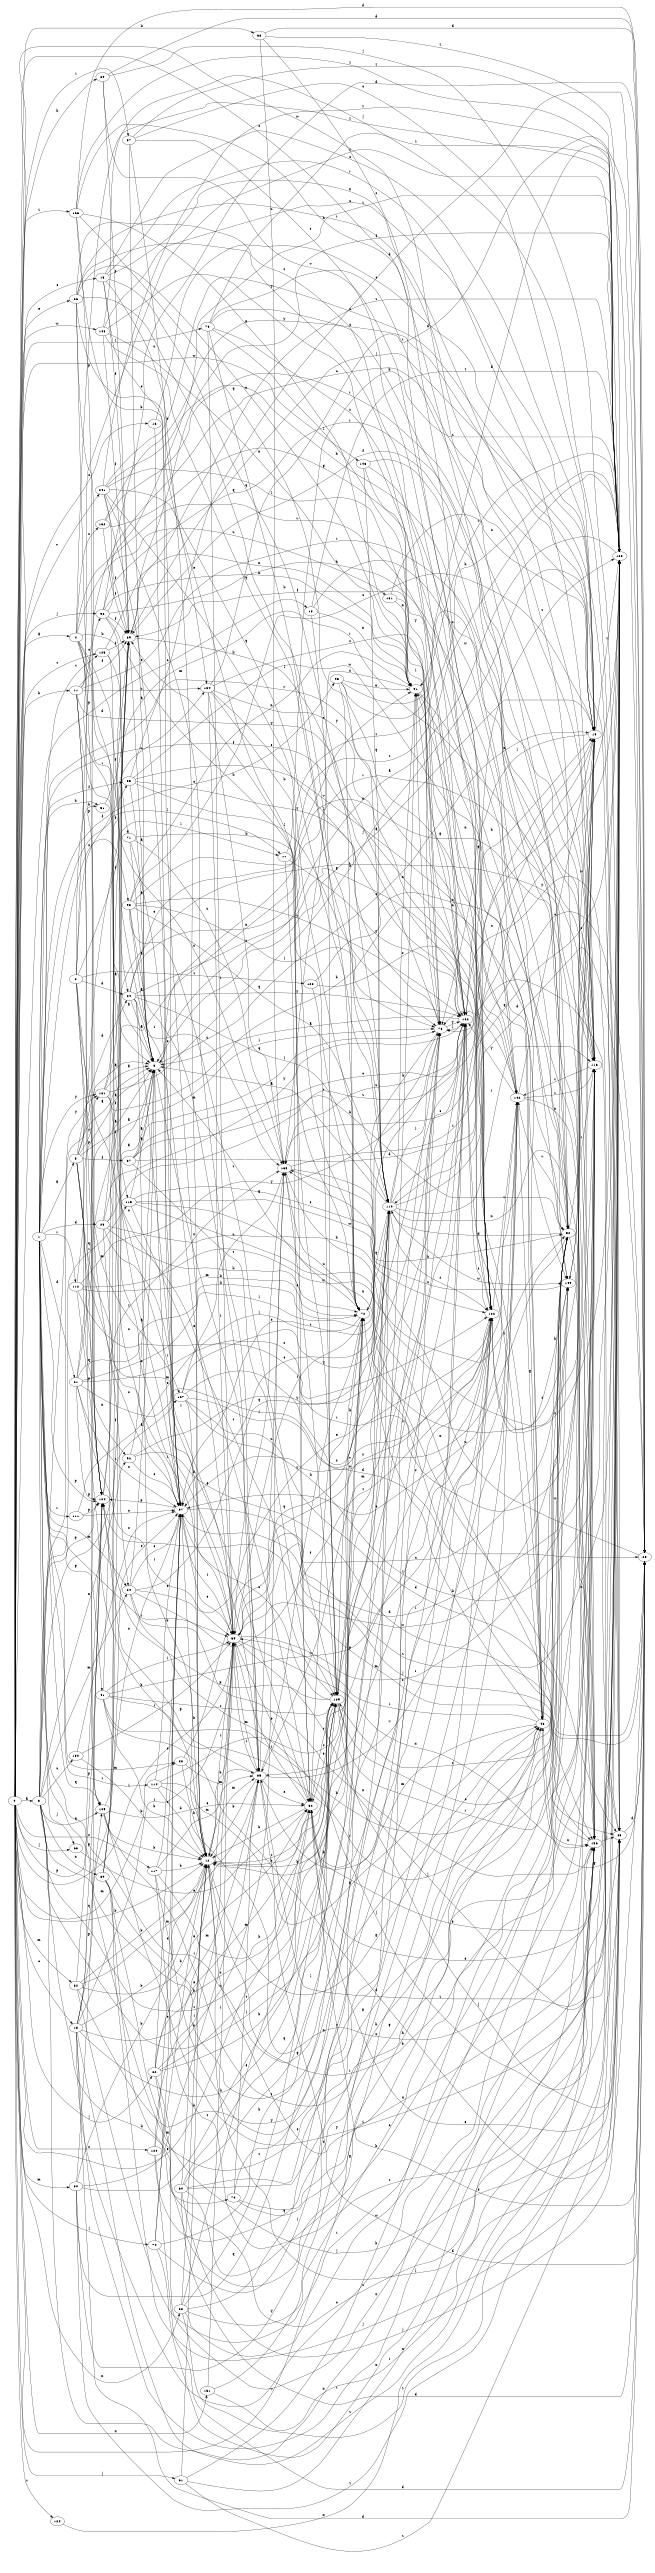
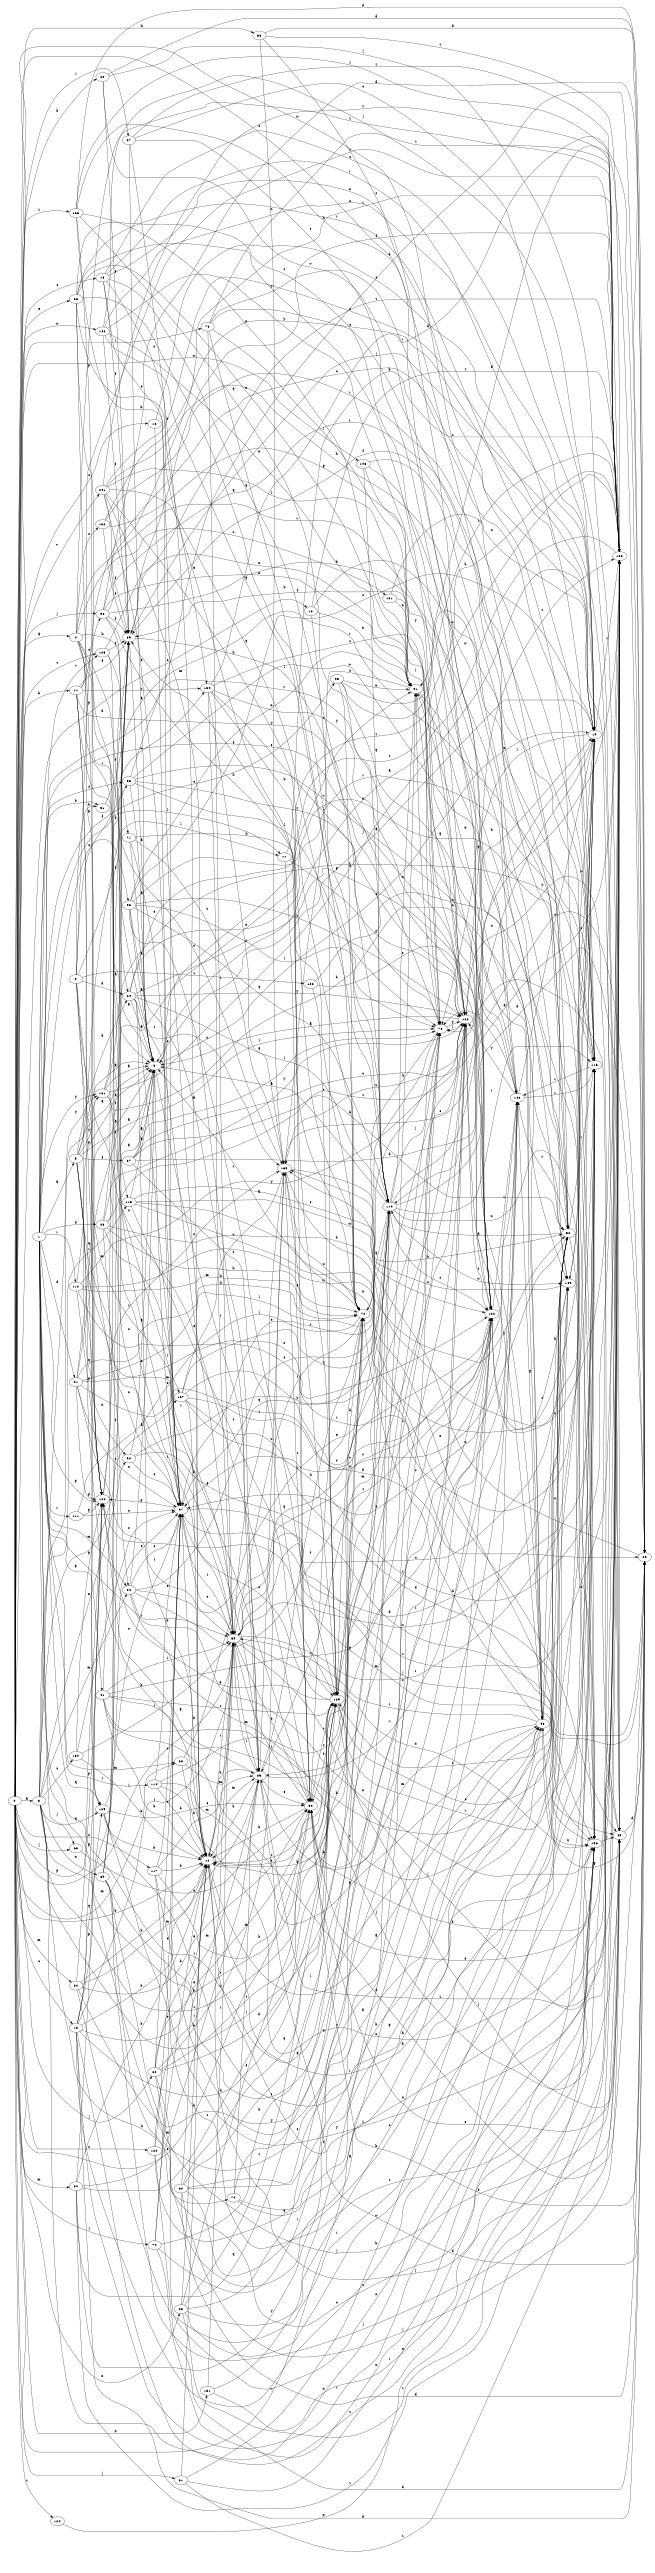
  strict digraph {
    rankdir=LR
    0
    3
    4
    11
    12
    13
    15
    16
    18
    26
    32
    57
    59
    61
    62
    63
    68
    69
    74
    76
    80
    82
    83
    88
    104
    117
    120
    122
    124
    125
    n31 [label=241]
    142
    146
    148
    149
    151
    166
    96
    84
    109
    161
    167
    6
    70
    78
    89
    90
    115
    129
    130
    156
    24
    71
    97
    131
    132
    168
    134
    19
    39
    116
    162
    46
    65
    85
    25
    72
    110
    91
    60
    52
    135
    1
    5
    21
    23
    35
    41
    51
    77
    93
    95
    111
    112
    114
    37
    2
    128
    0 -> 3 [label=a]
    0 -> 4 [label=a]
    0 -> 11 [label=b]
    0 -> 12 [label=b]
    0 -> 13 [label=c]
    0 -> 15 [label=c]
    0 -> 16 [label=c]
    0 -> 18 [label=c]
    0 -> 26 [label=e]
    0 -> 32 [label=e]
    0 -> 57 [label=i]
    0 -> 59 [label=i]
    0 -> 61 [label=j]
    0 -> 62 [label=j]
    0 -> 63 [label=j]
    0 -> 68 [label=k]
    0 -> 69 [label=k]
    0 -> 74 [label=l]
    0 -> 76 [label=l]
    0 -> 80 [label=m]
    0 -> 82 [label=m]
    0 -> 83 [label=m]
    0 -> 88 [label=n]
    0 -> 104 [label=p]
    0 -> 117 [label=s]
    0 -> 120 [label=s]
    0 -> 122 [label=s]
    0 -> 124 [label=t]
    0 -> 125 [label=t]
    0 -> n31 [label=v]
    0 -> 142 [label=v]
    0 -> 146 [label=w]
    0 -> 148 [label=w]
    0 -> 149 [label=w]
    0 -> 151 [label=x]
    0 -> 166 [label=z]
    0 -> 96 [label=j]
-   3 -> 104 [label=p]
+   130 -> 104 [label=p]
    3 -> 122 [label=s]
    3 -> 84 [label=m]
    3 -> 109 [label=q]
    3 -> 161 [label=y]
    3 -> 167 [label=z]
    3 -> 6 [label=a]
    3 -> 70 [label=k]
    3 -> 78 [label=l]
    3 -> 89 [label=n]
    3 -> 90 [label=n]
    3 -> 115 [label=r]
    3 -> 129 [label=t]
    3 -> 130 [label=u]
    3 -> 156 [label=x]
    4 -> 59 [label=i]
    4 -> 104 [label=p]
    4 -> 142 [label=v]
    4 -> 115 [label=r]
    4 -> 24 [label=d]
    4 -> 71 [label=k]
    4 -> 97 [label=o]
    4 -> 131 [label=u]
    4 -> 132 [label=u]
    4 -> 168 [label=z]
    11 -> 104 [label=p]
    11 -> 109 [label=q]
    11 -> 97 [label=o]
    11 -> 168 [label=z]
    11 -> 134 [label=u]
    11 -> 19 [label=c]
    11 -> 39 [label=f]
-   11 -> 116 [label=r]
    11 -> 162 [label=y]
    12 -> 59 [label=i]
    12 -> 129 [label=t]
    12 -> 156 [label=x]
    12 -> 46 [label=g]
    12 -> 65 [label=j]
    12 -> 85 [label=m]
    13 -> 12 [label=b]
    13 -> 32 [label=e]
    13 -> 59 [label=i]
    13 -> 104 [label=p]
    13 -> 109 [label=q]
    13 -> 97 [label=o]
    13 -> 168 [label=z]
    13 -> 19 [label=c]
    13 -> 116 [label=r]
    13 -> 25 [label=d]
    13 -> 72 [label=k]
    15 -> 156 [label=x]
    15 -> 97 [label=o]
    15 -> 134 [label=u]
    15 -> 19 [label=c]
    15 -> 39 [label=f]
    15 -> 116 [label=r]
    15 -> 110 [label=q]
    16 -> 97 [label=o]
    16 -> 19 [label=c]
    18 -> 129 [label=t]
    18 -> 156 [label=x]
    18 -> 168 [label=z]
    18 -> 91 [label=n]
    26 -> 32 [label=e]
    26 -> 104 [label=p]
    26 -> 122 [label=s]
    26 -> 6 [label=a]
    26 -> 116 [label=r]
    26 -> 162 [label=y]
    26 -> 110 [label=q]
    26 -> 91 [label=n]
    32 -> 12 [label=b]
    32 -> 59 [label=i]
    32 -> 122 [label=s]
    32 -> 129 [label=t]
    57 -> 12 [label=b]
    57 -> 122 [label=s]
    57 -> 6 [label=a]
    57 -> 168 [label=z]
    57 -> 19 [label=c]
    59 -> 12 [label=b]
    59 -> 32 [label=e]
    59 -> 122 [label=s]
    59 -> 149 [label=w]
    59 -> 156 [label=x]
    59 -> 97 [label=o]
    59 -> 19 [label=c]
    59 -> 116 [label=r]
    59 -> 65 [label=j]
    59 -> 85 [label=m]
    61 -> 12 [label=b]
    61 -> 168 [label=z]
    61 -> 116 [label=r]
    61 -> 52 [label=h]
    62 -> 59 [label=i]
    62 -> 129 [label=t]
    62 -> 156 [label=x]
    62 -> 97 [label=o]
    62 -> 46 [label=g]
    62 -> 85 [label=m]
    62 -> 72 [label=k]
    62 -> 135 [label=u]
    63 -> 32 [label=e]
    68 -> 122 [label=s]
    68 -> 168 [label=z]
    68 -> 25 [label=d]
    68 -> 135 [label=u]
    69 -> 142 [label=v]
    69 -> 39 [label=f]
    69 -> 65 [label=j]
    69 -> 25 [label=d]
    74 -> 12 [label=b]
    74 -> 78 [label=l]
    74 -> 156 [label=x]
    74 -> 97 [label=o]
    74 -> 72 [label=k]
    76 -> 59 [label=i]
-   76 -> 122 [label=s]
    76 -> 78 [label=l]
    76 -> 168 [label=z]
    76 -> 116 [label=r]
    76 -> 72 [label=k]
    76 -> 52 [label=h]
    80 -> 12 [label=b]
    80 -> 104 [label=p]
    80 -> 129 [label=t]
    80 -> 168 [label=z]
    80 -> 162 [label=y]
    80 -> 85 [label=m]
    80 -> 110 [label=q]
    82 -> 12 [label=b]
    82 -> 32 [label=e]
    82 -> 104 [label=p]
    82 -> 116 [label=r]
    82 -> 162 [label=y]
    82 -> 85 [label=m]
    83 -> 12 [label=b]
    83 -> 85 [label=m]
    83 -> 110 [label=q]
    88 -> 12 [label=b]
    88 -> 32 [label=e]
    88 -> 149 [label=w]
    88 -> 129 [label=t]
    88 -> 168 [label=z]
    88 -> 110 [label=q]
    88 -> 52 [label=h]
    104 -> 39 [label=f]
    104 -> 135 [label=u]
    117 -> 12 [label=b]
    117 -> 142 [label=v]
    117 -> 97 [label=o]
    117 -> 168 [label=z]
    117 -> 85 [label=m]
    117 -> 72 [label=k]
    120 -> 59 [label=i]
    120 -> 122 [label=s]
    120 -> 97 [label=o]
    120 -> 25 [label=d]
    122 -> 142 [label=v]
    122 -> 85 [label=m]
    122 -> 91 [label=n]
    124 -> 156 [label=x]
    125 -> 6 [label=a]
    125 -> 39 [label=f]
    125 -> 91 [label=n]
    125 -> 135 [label=u]
    n31 -> 78 [label=l]
    n31 -> 97 [label=o]
    n31 -> 168 [label=z]
    n31 -> 19 [label=c]
    n31 -> 39 [label=f]
    n31 -> 85 [label=m]
    n31 -> 72 [label=k]
    n31 -> 110 [label=q]
    n31 -> 52 [label=h]
    142 -> 78 [label=l]
-   142 -> 156 [label=x]
    142 -> 97 [label=o]
    142 -> 19 [label=c]
    142 -> 116 [label=r]
    142 -> 162 [label=y]
    142 -> 46 [label=g]
    142 -> 91 [label=n]
    146 -> 149 [label=w]
    146 -> 162 [label=y]
    146 -> 110 [label=q]
    146 -> 52 [label=h]
    148 -> 19 [label=c]
    148 -> 39 [label=f]
    148 -> 162 [label=y]
    148 -> 65 [label=j]
    148 -> 110 [label=q]
    148 -> 91 [label=n]
    149 -> 19 [label=c]
    149 -> 135 [label=u]
    151 -> 59 [label=i]
    151 -> 156 [label=x]
    151 -> 162 [label=y]
    166 -> 12 [label=b]
    166 -> 104 [label=p]
    166 -> 168 [label=z]
    166 -> 25 [label=d]
    166 -> 110 [label=q]
    166 -> 91 [label=n]
    166 -> 52 [label=h]
    96 -> 97 [label=o]
    96 -> 168 [label=z]
    96 -> 39 [label=f]
    96 -> 116 [label=r]
    96 -> 25 [label=d]
    96 -> 72 [label=k]
    96 -> 91 [label=n]
    96 -> 52 [label=h]
    84 -> 122 [label=s]
    84 -> 6 [label=a]
    84 -> 156 [label=x]
    84 -> 97 [label=o]
    84 -> 162 [label=y]
    84 -> 65 [label=j]
    84 -> 110 [label=q]
    109 -> 12 [label=b]
    109 -> 32 [label=e]
    109 -> 168 [label=z]
    109 -> 39 [label=f]
    109 -> 116 [label=r]
    161 -> 59 [label=i]
    161 -> 6 [label=a]
    161 -> 39 [label=f]
    161 -> 116 [label=r]
    161 -> 65 [label=j]
    161 -> 52 [label=h]
    167 -> 12 [label=b]
    167 -> 122 [label=s]
    167 -> 142 [label=v]
    167 -> 168 [label=z]
    167 -> 162 [label=y]
    167 -> 25 [label=d]
    167 -> 135 [label=u]
    6 -> 97 [label=o]
    6 -> 168 [label=z]
    6 -> 19 [label=c]
    6 -> 85 [label=m]
    70 -> 46 [label=g]
    70 -> 85 [label=m]
    70 -> 91 [label=n]
    70 -> 52 [label=h]
    78 -> 12 [label=b]
    78 -> 162 [label=y]
    78 -> 72 [label=k]
    89 -> 122 [label=s]
    89 -> 6 [label=a]
    89 -> 129 [label=t]
    89 -> 97 [label=o]
    89 -> 168 [label=z]
    89 -> 39 [label=f]
    89 -> 65 [label=j]
    90 -> 6 [label=a]
    90 -> 97 [label=o]
    90 -> 162 [label=y]
    90 -> 25 [label=d]
    115 -> 122 [label=s]
    115 -> 149 [label=w]
    115 -> 6 [label=a]
    115 -> 129 [label=t]
    115 -> 156 [label=x]
    115 -> 65 [label=j]
    129 -> 12 [label=b]
    129 -> 32 [label=e]
    129 -> 104 [label=p]
    129 -> 122 [label=s]
    129 -> 97 [label=o]
    129 -> 19 [label=c]
    129 -> 39 [label=f]
    129 -> 116 [label=r]
    129 -> 65 [label=j]
    129 -> 72 [label=k]
    130 -> 12 [label=b]
    130 -> 59 [label=i]
    130 -> 97 [label=o]
    156 -> 32 [label=e]
    156 -> 104 [label=p]
    156 -> 65 [label=j]
    24 -> 12 [label=b]
    24 -> 59 [label=i]
    24 -> 6 [label=a]
    24 -> 168 [label=z]
    24 -> 116 [label=r]
    24 -> 162 [label=y]
    24 -> 46 [label=g]
    24 -> 110 [label=q]
    24 -> 135 [label=u]
    71 -> 6 [label=a]
    71 -> 97 [label=o]
    71 -> 72 [label=k]
    71 -> 135 [label=u]
    97 -> 12 [label=b]
    97 -> 59 [label=i]
    97 -> 104 [label=p]
    97 -> 168 [label=z]
    97 -> 65 [label=j]
    131 -> 78 [label=l]
    131 -> 19 [label=c]
    131 -> 91 [label=n]
    132 -> 19 [label=c]
    132 -> 39 [label=f]
    132 -> 116 [label=r]
    132 -> 46 [label=g]
    168 -> 32 [label=e]
    168 -> 122 [label=s]
    168 -> 6 [label=a]
    168 -> 39 [label=f]
    168 -> 110 [label=q]
    134 -> 59 [label=i]
    134 -> 122 [label=s]
    134 -> 78 [label=l]
    134 -> 162 [label=y]
    134 -> 25 [label=d]
    134 -> 72 [label=k]
    134 -> 135 [label=u]
    19 -> 59 [label=i]
    19 -> 122 [label=s]
    19 -> 149 [label=w]
    19 -> 6 [label=a]
    19 -> 78 [label=l]
    19 -> 168 [label=z]
    39 -> 6 [label=a]
    39 -> 78 [label=l]
    39 -> 168 [label=z]
    39 -> 65 [label=j]
    116 -> 12 [label=b]
    116 -> 142 [label=v]
    116 -> 39 [label=f]
    116 -> 91 [label=n]
    162 -> 122 [label=s]
    162 -> 6 [label=a]
    162 -> 78 [label=l]
    162 -> 129 [label=t]
    162 -> 168 [label=z]
    162 -> 39 [label=f]
    162 -> 85 [label=m]
    162 -> 135 [label=u]
    46 -> 59 [label=i]
    46 -> 149 [label=w]
    46 -> 156 [label=x]
    46 -> 162 [label=y]
    46 -> 85 [label=m]
    46 -> 72 [label=k]
    46 -> 52 [label=h]
    65 -> 32 [label=e]
    65 -> 78 [label=l]
    65 -> 162 [label=y]
    65 -> 25 [label=d]
    85 -> 12 [label=b]
    85 -> 32 [label=e]
    85 -> 59 [label=i]
    85 -> 104 [label=p]
    85 -> 142 [label=v]
    85 -> 168 [label=z]
    85 -> 25 [label=d]
    85 -> 72 [label=k]
    85 -> 135 [label=u]
    25 -> 32 [label=e]
    25 -> 46 [label=g]
    25 -> 135 [label=u]
    72 -> 32 [label=e]
    72 -> 59 [label=i]
    72 -> 6 [label=a]
    72 -> 97 [label=o]
    72 -> 110 [label=q]
    72 -> 135 [label=u]
    110 -> 12 [label=b]
    110 -> 122 [label=s]
    110 -> 149 [label=w]
    110 -> 6 [label=a]
    110 -> 78 [label=l]
    110 -> 129 [label=t]
    110 -> 156 [label=x]
    110 -> 97 [label=o]
    110 -> 19 [label=c]
    110 -> 116 [label=r]
    110 -> 25 [label=d]
    110 -> 91 [label=n]
    91 -> 78 [label=l]
    91 -> 46 [label=g]
    91 -> 52 [label=h]
    91 -> 135 [label=u]
    60 -> 12 [label=b]
    60 -> 78 [label=l]
    60 -> 19 [label=c]
    60 -> 46 [label=g]
    60 -> 65 [label=j]
    60 -> 25 [label=d]
    60 -> 110 [label=q]
    60 -> 52 [label=h]
    52 -> 142 [label=v]
    52 -> 129 [label=t]
    52 -> 156 [label=x]
    52 -> 97 [label=o]
    52 -> 116 [label=r]
    52 -> 110 [label=q]
    135 -> 59 [label=i]
    135 -> 129 [label=t]
    135 -> 156 [label=x]
-   135 -> 168 [label=z]
+   135 -> 32 [label=z]
    135 -> 19 [label=c]
    135 -> 52 [label=h]
    1 -> 59 [label=i]
    1 -> 63 [label=j]
    1 -> 83 [label=m]
    1 -> 104 [label=p]
    1 -> 122 [label=s]
    1 -> 125 [label=t]
    1 -> 142 [label=v]
    1 -> 84 [label=m]
    1 -> 109 [label=q]
    1 -> 161 [label=y]
    1 -> 46 [label=g]
    1 -> 65 [label=j]
    1 -> 5 [label=a]
    1 -> 21 [label=d]
    1 -> 23 [label=d]
    1 -> 35 [label=f]
    1 -> 41 [label=g]
    1 -> 51 [label=h]
    1 -> 77 [label=l]
    1 -> 93 [label=o]
    1 -> 95 [label=o]
    1 -> 111 [label=r]
    1 -> 112 [label=r]
    1 -> 114 [label=r]
    5 -> 12 [label=b]
    5 -> 161 [label=y]
    5 -> 6 [label=a]
    5 -> 78 [label=l]
    5 -> 90 [label=n]
    5 -> 24 [label=d]
    5 -> 97 [label=o]
    5 -> 134 [label=u]
    5 -> 85 [label=m]
    5 -> 37 [label=f]
    21 -> 59 [label=i]
    21 -> 104 [label=p]
    21 -> 122 [label=s]
    21 -> 6 [label=a]
    21 -> 78 [label=l]
    21 -> 97 [label=o]
    21 -> 25 [label=d]
    21 -> 72 [label=k]
    21 -> 91 [label=n]
    23 -> 32 [label=e]
    23 -> 59 [label=i]
    23 -> 6 [label=a]
    23 -> 168 [label=z]
    23 -> 39 [label=f]
    23 -> 162 [label=y]
    23 -> 72 [label=k]
    23 -> 52 [label=h]
    35 -> 142 [label=v]
    35 -> 149 [label=w]
    35 -> 6 [label=a]
    35 -> 78 [label=l]
    35 -> 162 [label=y]
    35 -> 25 [label=d]
    41 -> 12 [label=b]
    41 -> 59 [label=i]
    41 -> 142 [label=v]
    41 -> 129 [label=t]
    41 -> 39 [label=f]
    41 -> 116 [label=r]
    41 -> 25 [label=d]
    41 -> 52 [label=h]
    51 -> 116 [label=r]
    77 -> 32 [label=e]
    77 -> 168 [label=z]
    77 -> 162 [label=y]
    93 -> 6 [label=a]
    93 -> 78 [label=l]
    93 -> 129 [label=t]
    93 -> 156 [label=x]
    93 -> 19 [label=c]
    93 -> 162 [label=y]
    93 -> 85 [label=m]
    93 -> 110 [label=q]
    93 -> 91 [label=n]
    95 -> 168 [label=z]
    95 -> 46 [label=g]
    95 -> 25 [label=d]
    95 -> 72 [label=k]
    95 -> 91 [label=n]
    111 -> 104 [label=p]
    111 -> 78 [label=l]
    111 -> 97 [label=o]
    112 -> 104 [label=p]
    112 -> 149 [label=w]
    112 -> 6 [label=a]
    112 -> 116 [label=r]
    112 -> 162 [label=y]
    112 -> 72 [label=k]
    114 -> 12 [label=b]
    114 -> 122 [label=s]
    114 -> 156 [label=x]
    114 -> 97 [label=o]
    114 -> 46 [label=g]
    37 -> 6 [label=a]
    37 -> 78 [label=l]
    37 -> 129 [label=t]
    37 -> 19 [label=c]
    37 -> 25 [label=d]
    37 -> 52 [label=h]
    2 -> 32 [label=e]
    2 -> 96 [label=o]
    2 -> 84 [label=m]
    2 -> 109 [label=q]
    2 -> 167 [label=z]
    2 -> 24 [label=d]
    2 -> 35 [label=f]
    2 -> 51 [label=h]
    2 -> 77 [label=l]
    2 -> 128 [label=t]
    128 -> 122 [label=s]
    128 -> 129 [label=t]
    128 -> 156 [label=x]
  }
